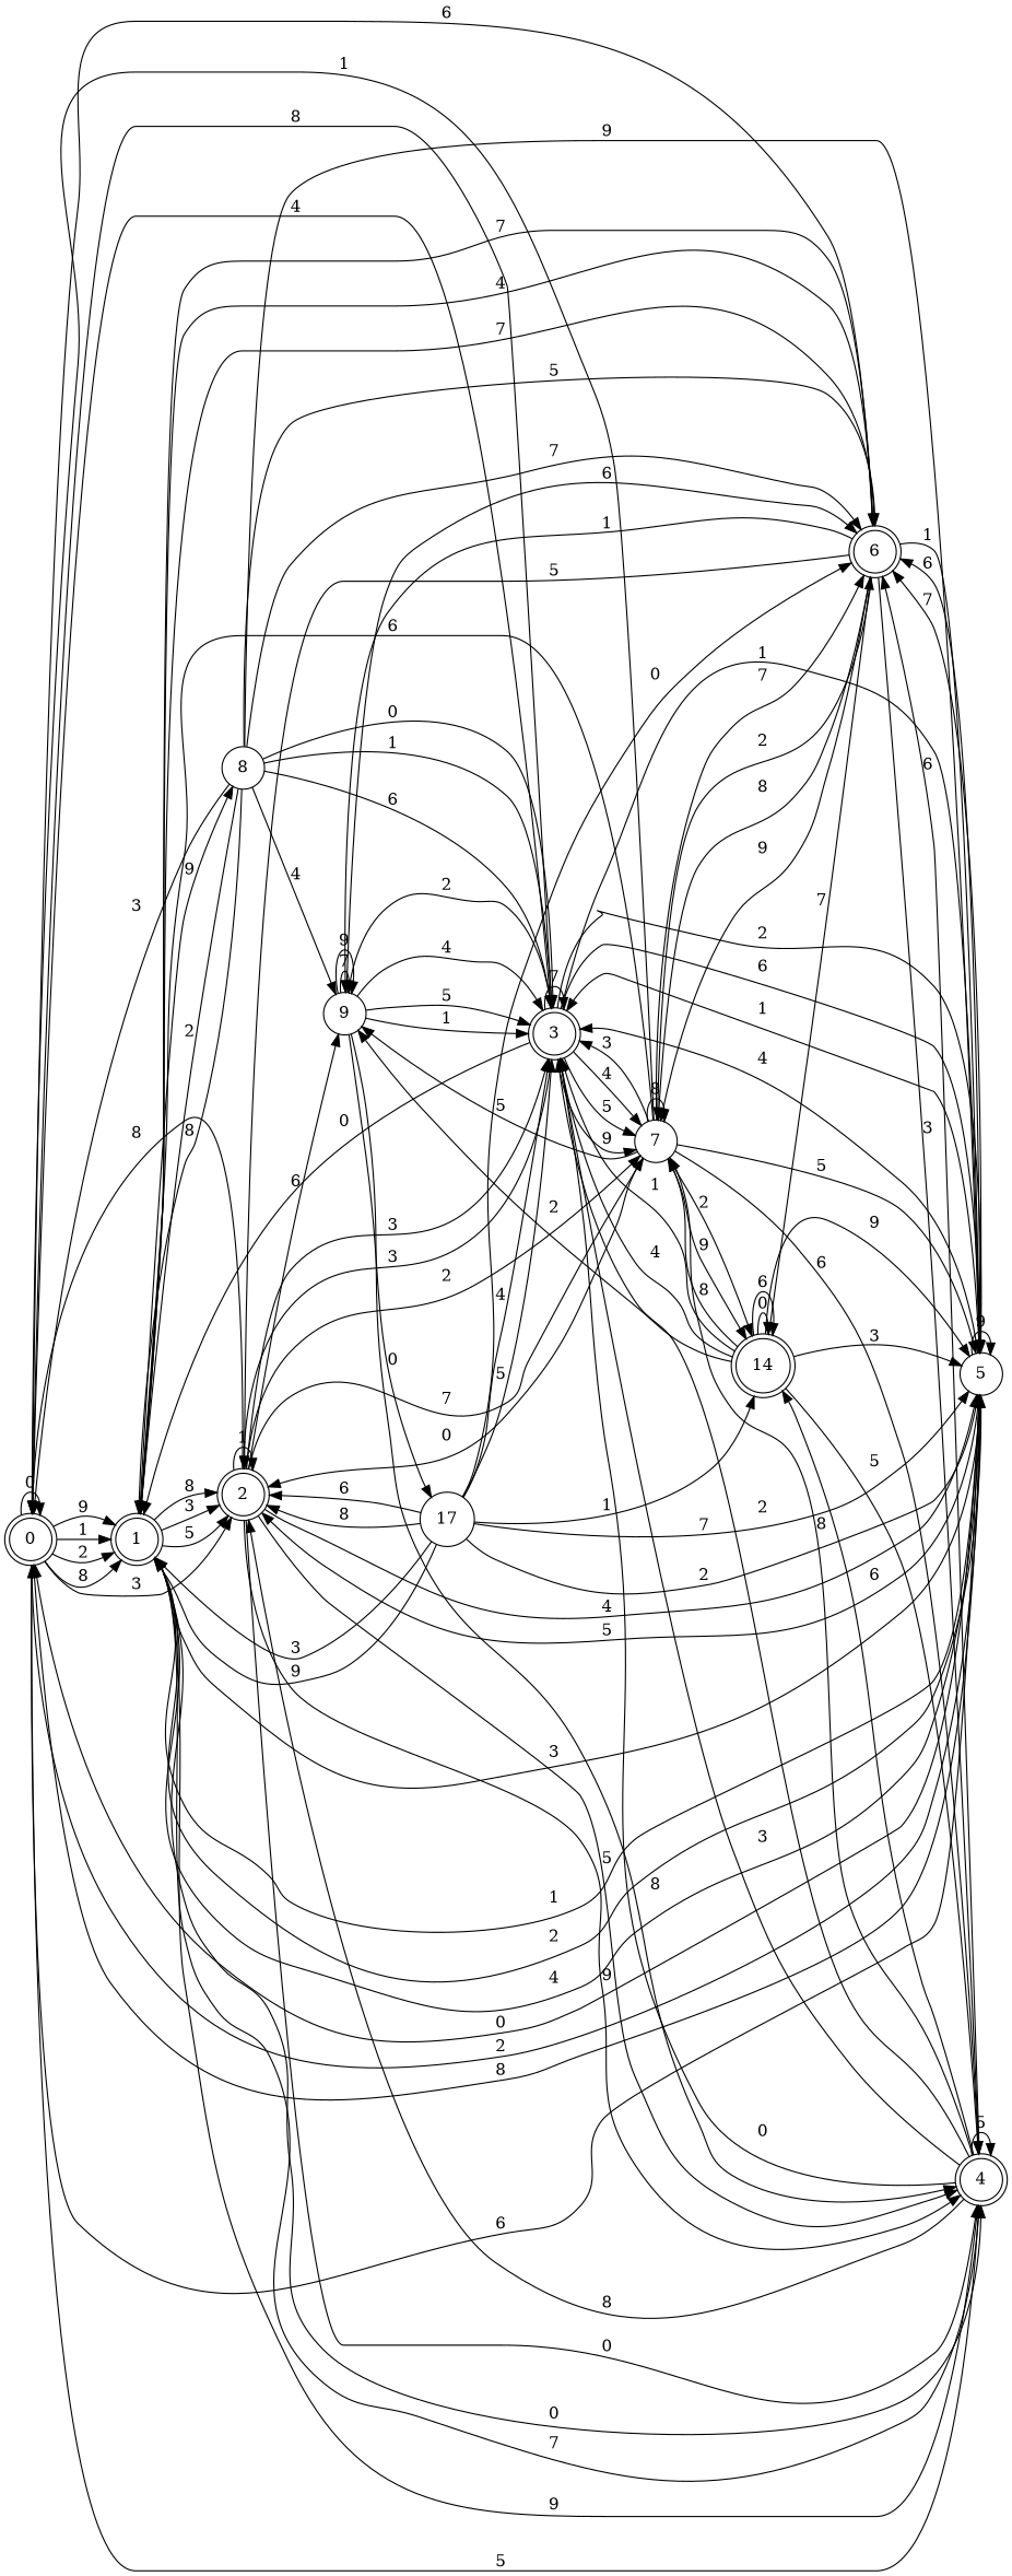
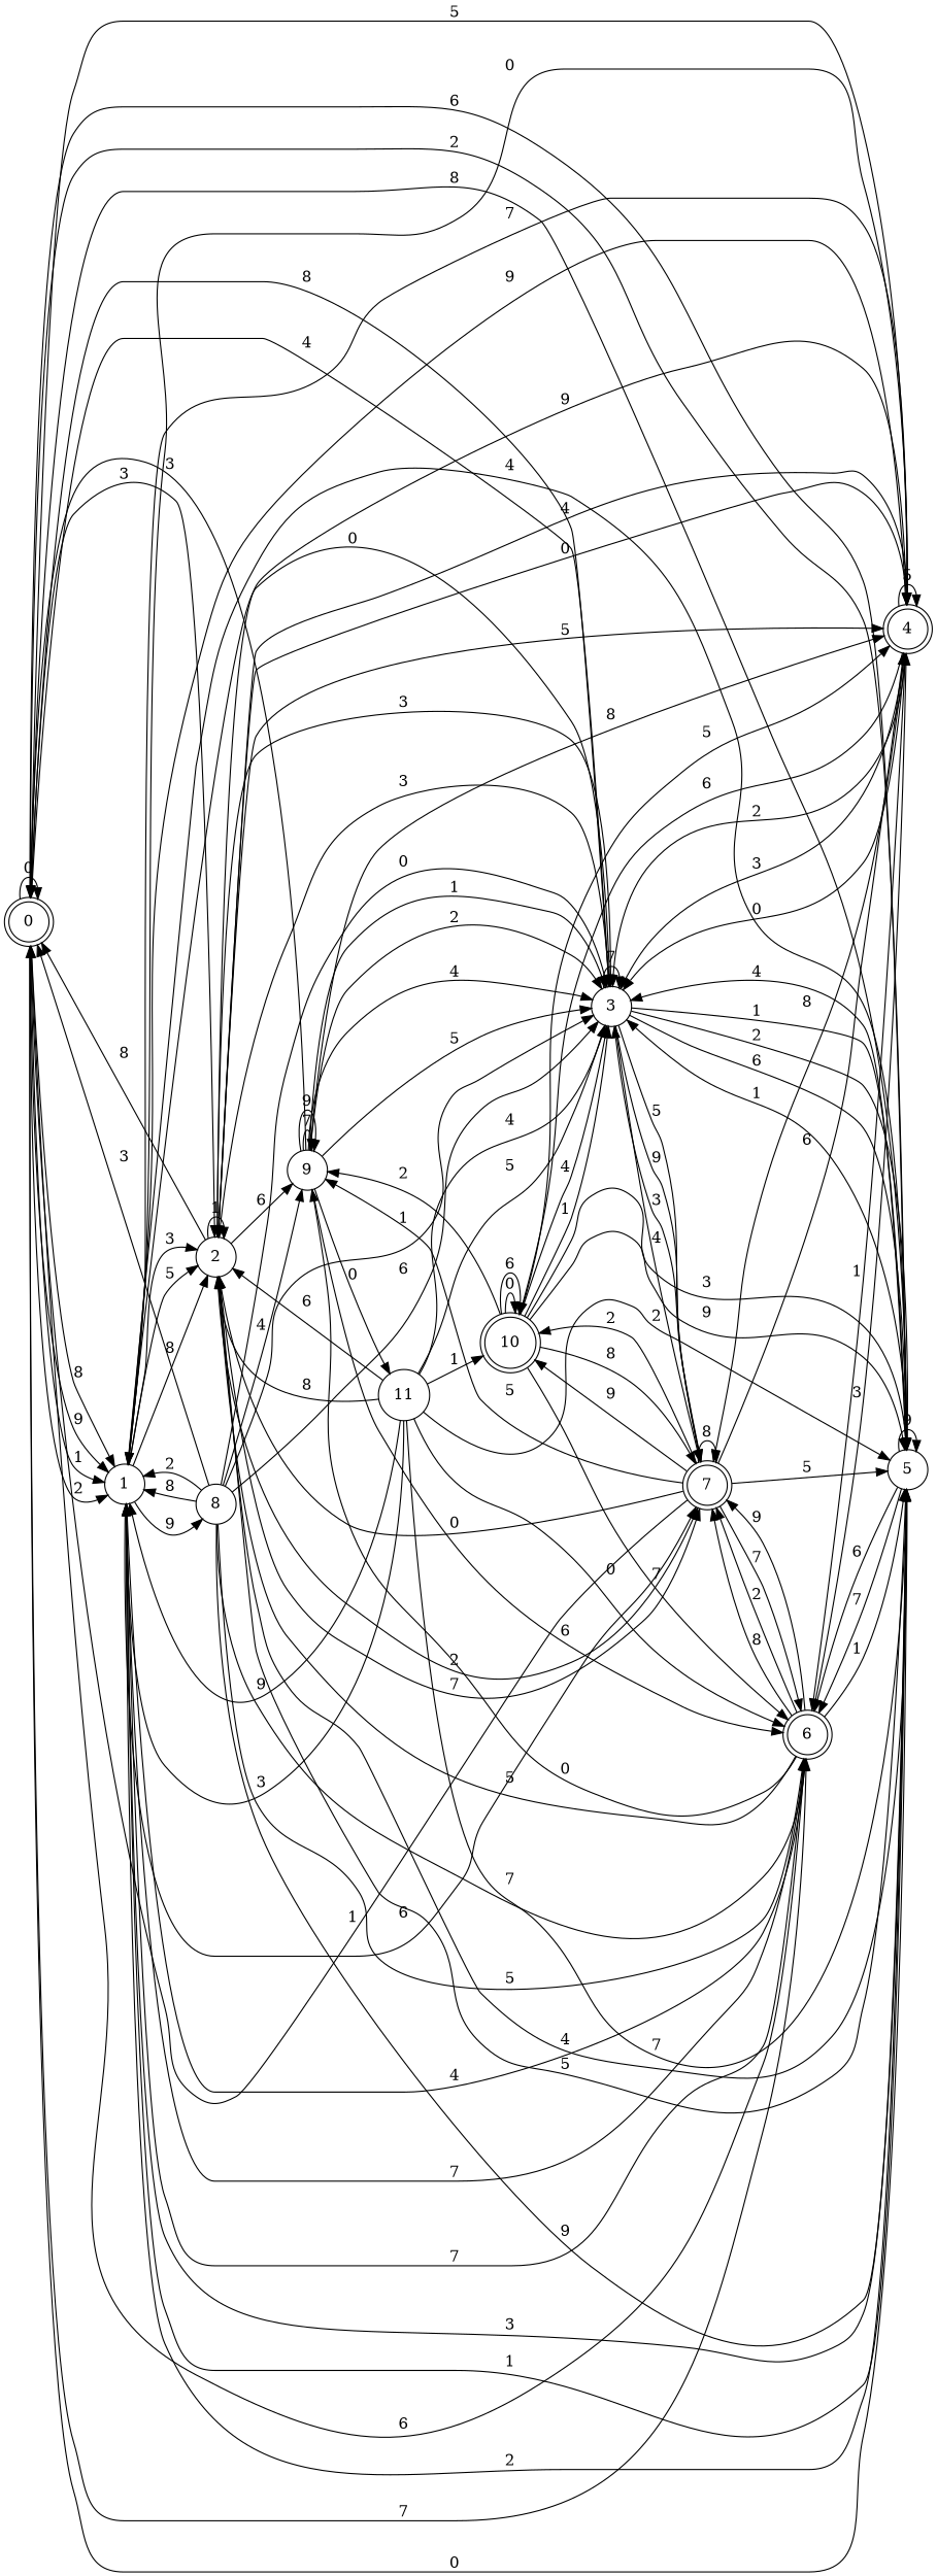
  digraph {
    rankdir=LR
    node [shape=doublecircle]
    n1 [label=0]
-   n2 [label=1]
-   n3 [label=2]
-   n4 [label=3]
+   n2 [label=1 shape=circle]
+   n3 [label=2 shape=circle]
+   n4 [label=3 shape=circle]
    n5 [label=4]
    n6 [label=5 shape=circle]
    n7 [label=6]
-   n8 [label=7 shape=circle]
+   n8 [label=7]
    n9 [label=8 shape=circle]
    n10 [label=9 shape=circle]
-   n11 [label=14]
-   n12 [label=17 shape=circle]
+   n11 [label=10]
+   n12 [label=11 shape=circle]
    n1 -> n1 [label=0]
    n1 -> n2 [label=1]
    n1 -> n2 [label=2]
    n1 -> n2 [label=8]
    n1 -> n2 [label=9]
    n1 -> n3 [label=3]
    n1 -> n4 [label=4]
    n1 -> n5 [label=5]
    n1 -> n6 [label=6]
+   n1 -> n7 [label=7]
    n2 -> n3 [label=3]
    n2 -> n3 [label=5]
    n2 -> n3 [label=8]
    n2 -> n5 [label=0]
    n2 -> n6 [label=1]
    n2 -> n6 [label=2]
    n2 -> n6 [label=4]
    n2 -> n7 [label=7]
-   n8 -> n2 [label=6]
+   n2 -> n8 [label=6]
    n2 -> n9 [label=9]
    n3 -> n1 [label=8]
    n3 -> n3 [label=1]
    n3 -> n4 [label=3]
    n3 -> n5 [label=0]
    n3 -> n5 [label=5]
    n3 -> n5 [label=9]
    n3 -> n6 [label=4]
    n3 -> n8 [label=2]
    n3 -> n8 [label=7]
    n3 -> n10 [label=6]
    n4 -> n1 [label=8]
    n4 -> n2 [label=0]
    n4 -> n3 [label=3]
    n4 -> n4 [label=7]
    n4 -> n6 [label=1]
    n4 -> n6 [label=2]
    n4 -> n6 [label=6]
    n4 -> n8 [label=4]
    n4 -> n8 [label=5]
    n4 -> n8 [label=9]
    n5 -> n2 [label=7]
    n5 -> n2 [label=9]
-   n5 -> n3 [label=8]
+   n5 -> n3 [label=4]
    n5 -> n4 [label=0]
    n5 -> n4 [label=2]
    n5 -> n4 [label=3]
    n5 -> n5 [label=5]
-   n5 -> n7 [label=6]
+   n5 -> n7 [label=1]
    n5 -> n8 [label=8]
    n5 -> n11 [label=6]
    n6 -> n1 [label=0]
    n6 -> n1 [label=2]
    n6 -> n1 [label=8]
    n6 -> n2 [label=3]
    n6 -> n3 [label=5]
    n6 -> n4 [label=1]
    n6 -> n4 [label=4]
    n6 -> n6 [label=9]
    n6 -> n7 [label=6]
    n6 -> n7 [label=7]
    n7 -> n1 [label=6]
    n7 -> n2 [label=4]
    n7 -> n2 [label=7]
    n7 -> n3 [label=5]
    n7 -> n5 [label=3]
    n7 -> n6 [label=1]
    n7 -> n8 [label=2]
    n7 -> n8 [label=8]
    n7 -> n8 [label=9]
-   n7 -> n10 [label=1]
+   n7 -> n10 [label=0]
    n8 -> n1 [label=1]
    n8 -> n3 [label=0]
    n8 -> n4 [label=3]
    n8 -> n5 [label=6]
    n8 -> n6 [label=5]
    n8 -> n7 [label=7]
    n8 -> n8 [label=8]
    n8 -> n10 [label=5]
    n8 -> n11 [label=2]
    n8 -> n11 [label=9]
    n9 -> n1 [label=3]
    n9 -> n2 [label=2]
    n9 -> n2 [label=8]
    n9 -> n4 [label=0]
    n9 -> n4 [label=1]
    n9 -> n4 [label=6]
    n9 -> n6 [label=9]
    n9 -> n7 [label=5]
    n9 -> n7 [label=7]
    n9 -> n10 [label=4]
+   n10 -> n1 [label=3]
    n10 -> n4 [label=1]
    n10 -> n4 [label=2]
    n10 -> n4 [label=4]
    n10 -> n4 [label=5]
    n10 -> n5 [label=8]
    n10 -> n7 [label=6]
    n10 -> n10 [label=7]
    n10 -> n10 [label=9]
    n10 -> n12 [label=0]
    n11 -> n4 [label=1]
    n11 -> n4 [label=4]
    n11 -> n5 [label=5]
    n11 -> n6 [label=3]
    n11 -> n6 [label=9]
    n11 -> n7 [label=7]
    n11 -> n8 [label=8]
    n11 -> n10 [label=2]
    n11 -> n11 [label=0]
    n11 -> n11 [label=6]
    n12 -> n2 [label=3]
    n12 -> n2 [label=9]
    n12 -> n3 [label=6]
    n12 -> n3 [label=8]
    n12 -> n4 [label=4]
    n12 -> n4 [label=5]
    n12 -> n6 [label=2]
    n12 -> n6 [label=7]
    n12 -> n7 [label=0]
    n12 -> n11 [label=1]
  }
